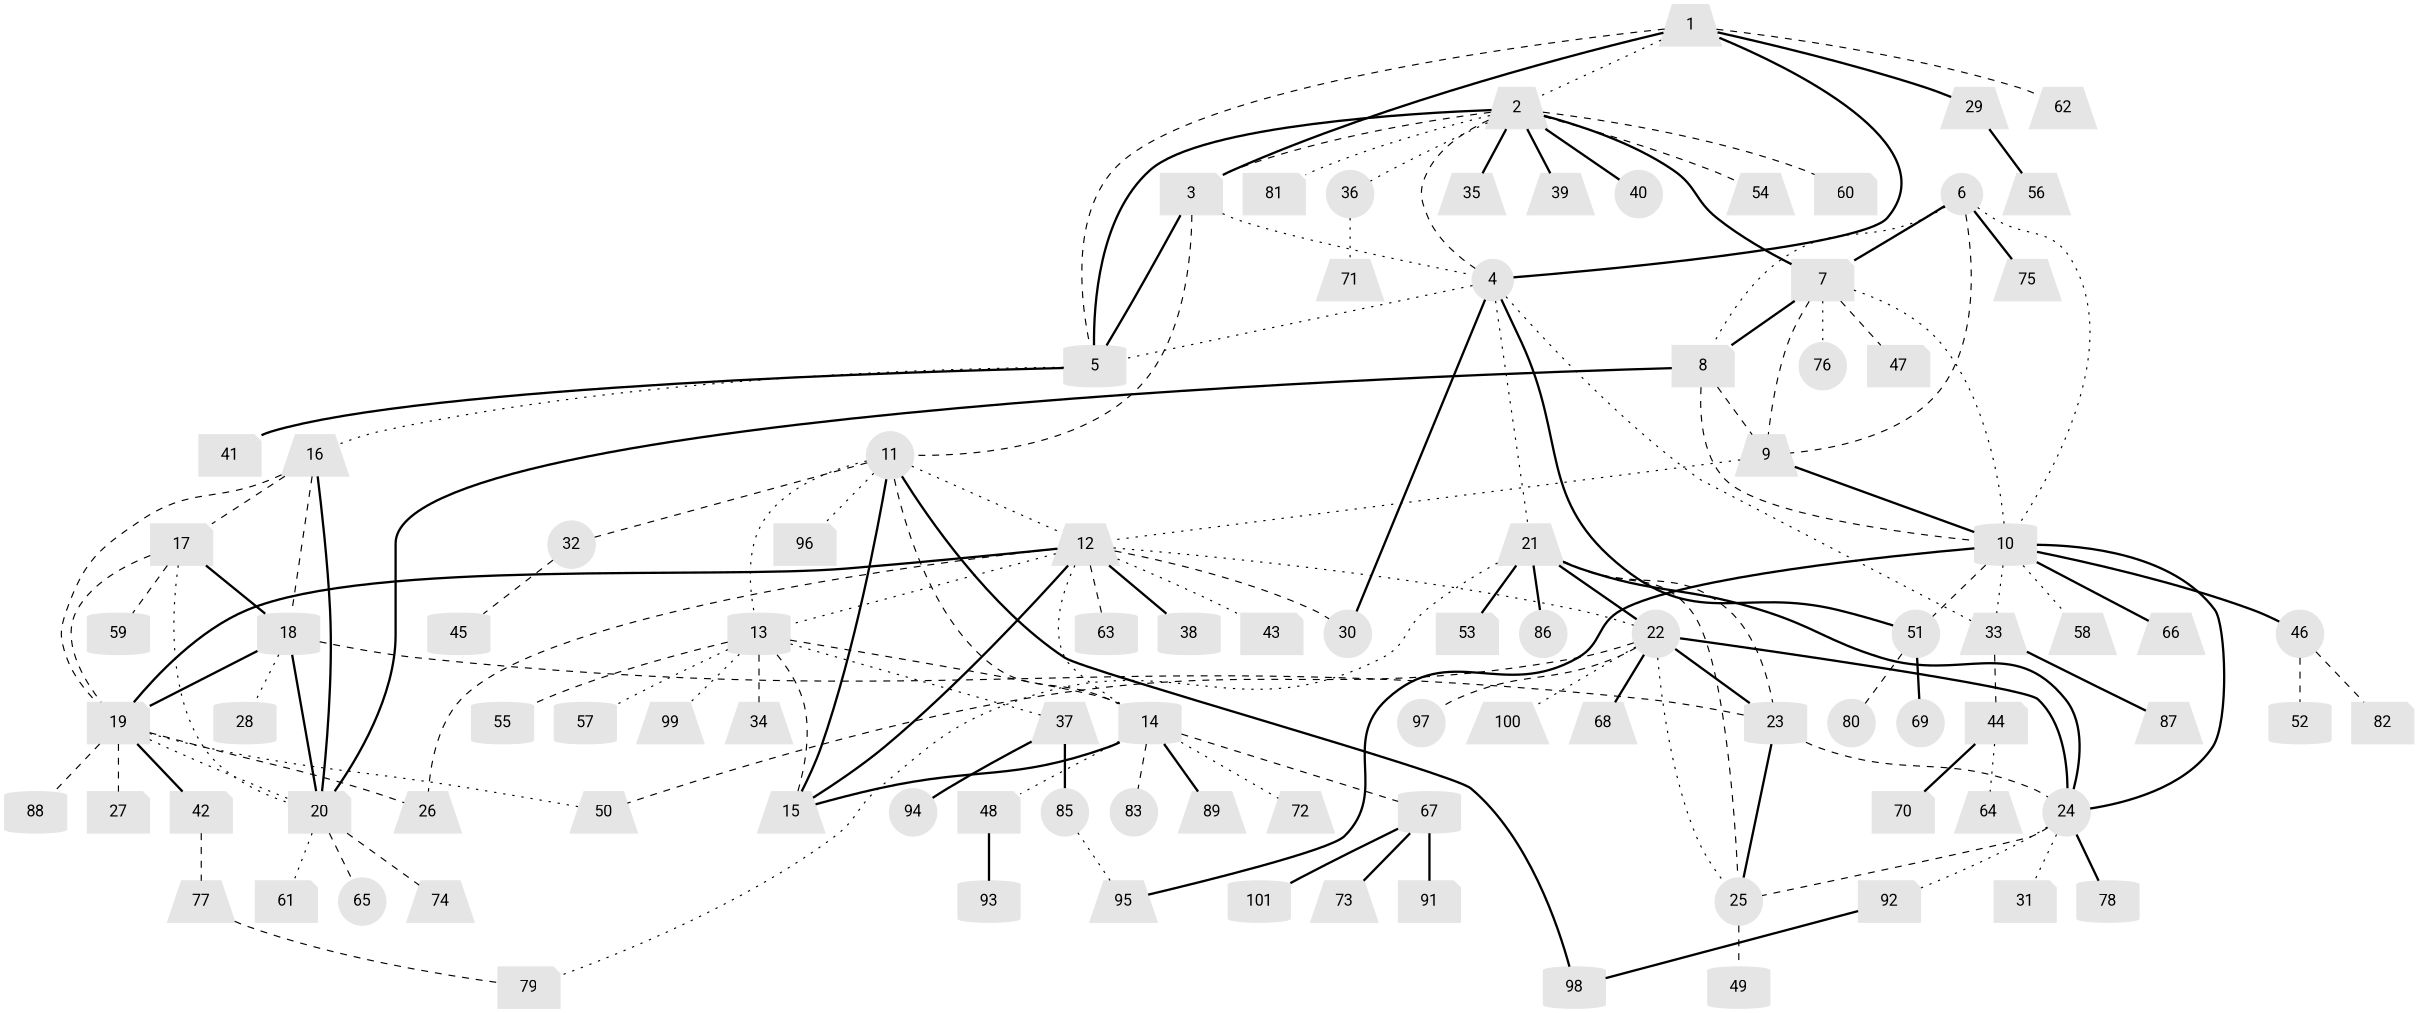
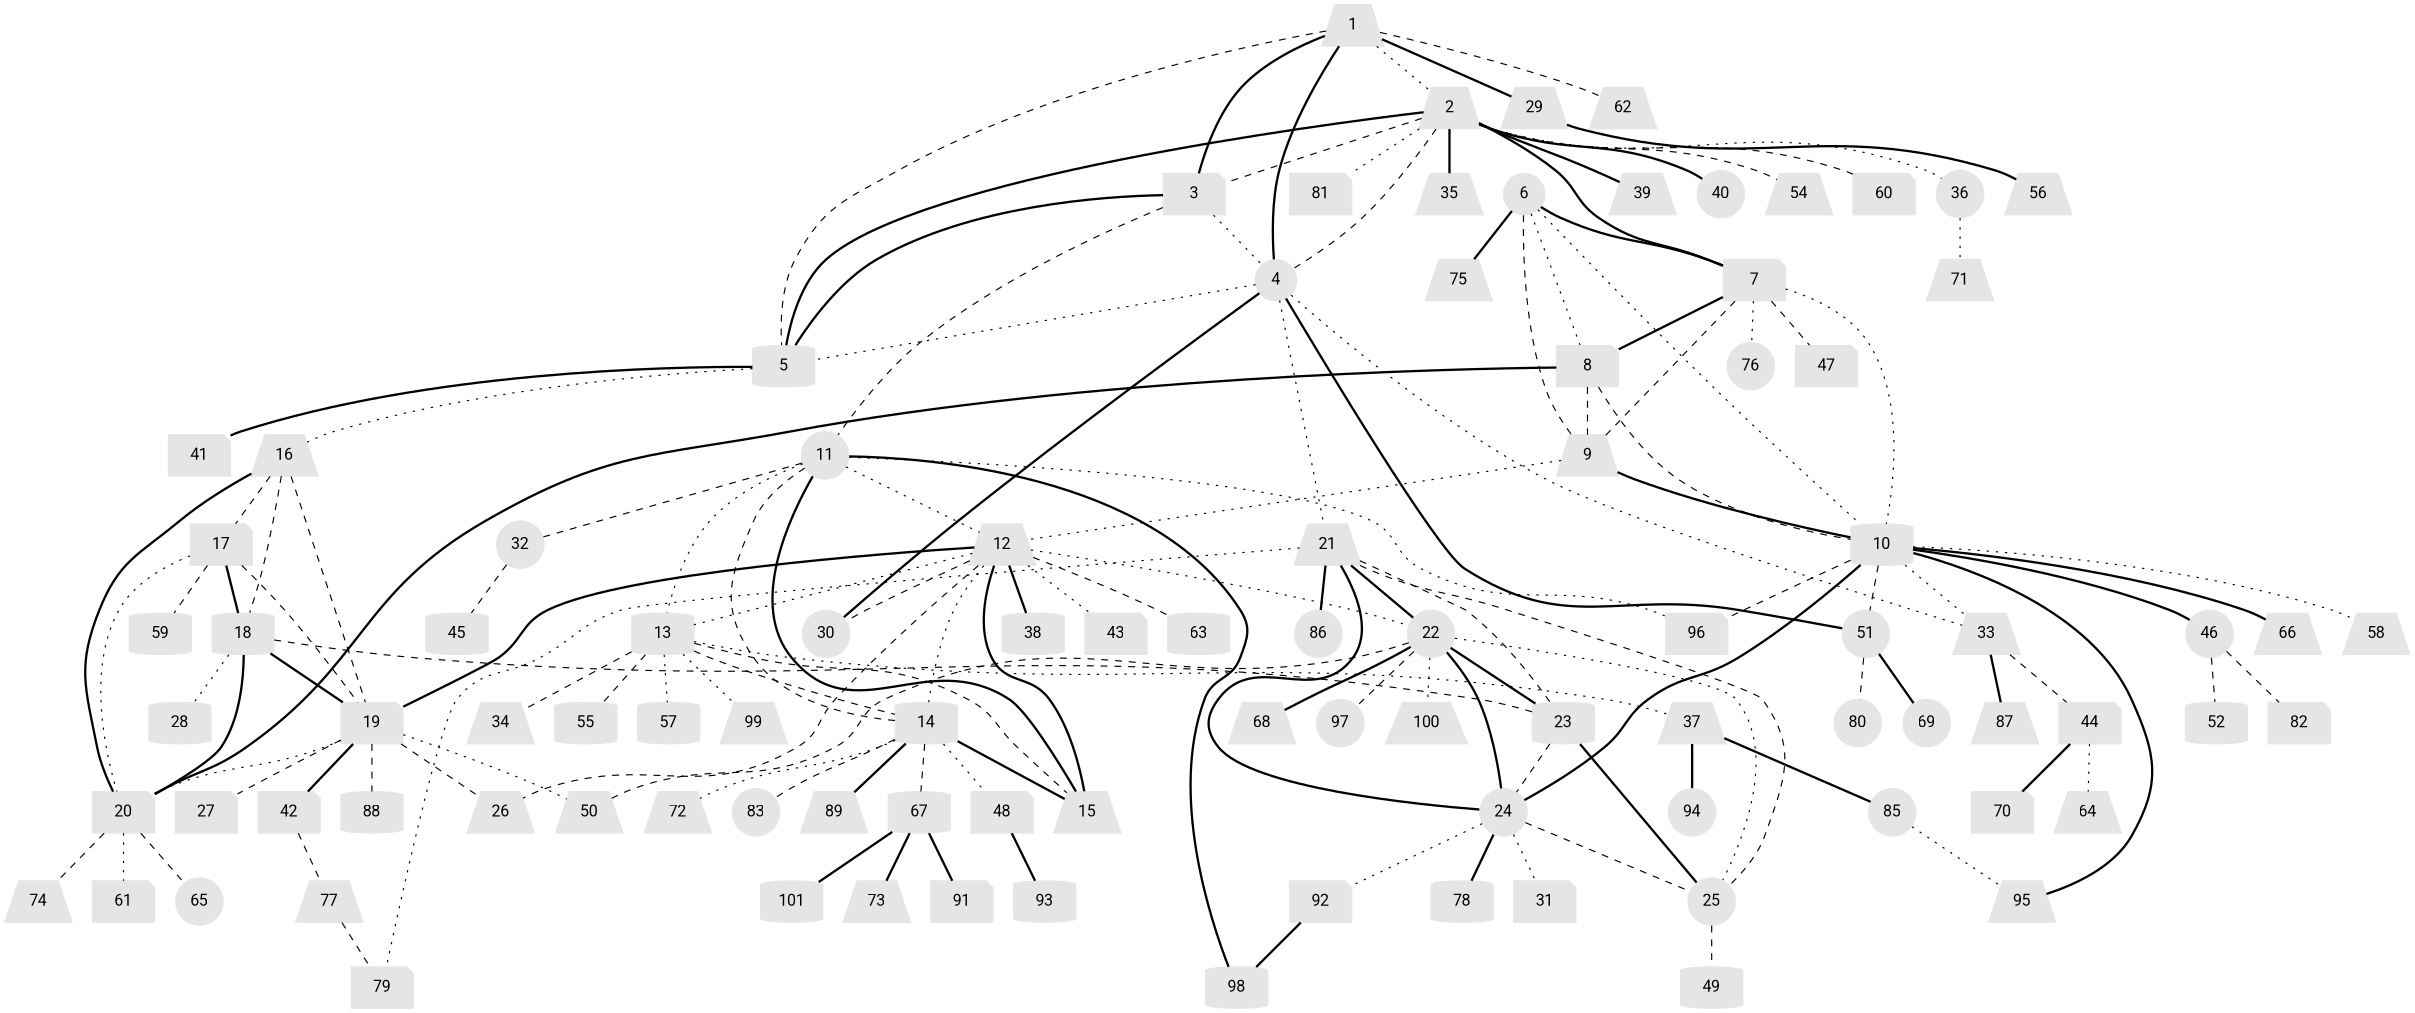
  graph {
    fontname=Roboto
    node [color=gray90 fontname=Roboto shape=trapezium style=filled]
    edge [fontname=Roboto style=bold]
    1
    2
    3 [shape=note]
    4 [shape=circle]
    5 [shape=cylinder]
    29
    62
    7 [shape=note]
    35
    36 [shape=circle]
    39
    40 [shape=circle]
    54
    60 [shape=note]
    81 [shape=note]
    11 [shape=circle]
    21
    30 [shape=circle]
    33
    51 [shape=circle]
    16
    41 [shape=note]
    56
    8 [shape=note]
    9
    10 [shape=cylinder]
    47 [shape=note]
    76 [shape=circle]
    71
    12
    96 [shape=note]
    13 [shape=cylinder]
    14 [shape=cylinder]
    15
    32 [shape=circle]
    98 [shape=cylinder]
    24 [shape=circle]
    22 [shape=circle]
    23 [shape=cylinder]
    25 [shape=circle]
-   53 [shape=note]
    79 [shape=note]
    86 [shape=circle]
    44 [shape=note]
    87
    69 [shape=circle]
    80 [shape=circle]
    20 [shape=note]
    19 [shape=note]
    17 [shape=note]
    18 [shape=cylinder]
    6 [shape=circle]
    75
    46 [shape=circle]
    58
    66
    95
    61 [shape=note]
    65 [shape=circle]
    74
    26
    38 [shape=cylinder]
    43 [shape=note]
    63 [shape=cylinder]
    31 [shape=note]
    78 [shape=cylinder]
    92 [shape=note]
    52 [shape=cylinder]
    82 [shape=note]
    34
    37
    55 [shape=cylinder]
    57 [shape=cylinder]
    99
    48 [shape=note]
    67 [shape=cylinder]
    72
    83 [shape=circle]
    89
    45 [shape=cylinder]
    27 [shape=note]
    42 [shape=note]
    50
    88 [shape=cylinder]
    68
    97 [shape=circle]
    100
    85 [shape=circle]
    94 [shape=circle]
    93 [shape=cylinder]
    73
    91 [shape=note]
    101 [shape=cylinder]
    59 [shape=cylinder]
    28 [shape=cylinder]
    77
    49 [shape=cylinder]
    64
    70 [shape=note]
    1 -- 2 [style=dotted]
    1 -- 3
    1 -- 4
    1 -- 5 [style=dashed]
    1 -- 29
    1 -- 62 [style=dashed]
    2 -- 3 [style=dashed]
    2 -- 4 [style=dashed]
    2 -- 5
    2 -- 7
    2 -- 35
    2 -- 36 [style=dotted]
    2 -- 39
    2 -- 40
    2 -- 54 [style=dashed]
    2 -- 60 [style=dashed]
    2 -- 81 [style=dotted]
    3 -- 4 [style=dotted]
    3 -- 5
    3 -- 11 [style=dashed]
    4 -- 5 [style=dotted]
    4 -- 21 [style=dotted]
    4 -- 30
    4 -- 33 [style=dotted]
    4 -- 51
    5 -- 16 [style=dotted]
    5 -- 41
    29 -- 56
    7 -- 8
    7 -- 9 [style=dashed]
    7 -- 10 [style=dotted]
    7 -- 47 [style=dashed]
    7 -- 76 [style=dotted]
    36 -- 71 [style=dotted]
    11 -- 12 [style=dotted]
    11 -- 96 [style=dotted]
    11 -- 13 [style=dotted]
    11 -- 14 [style=dashed]
    11 -- 15
    11 -- 32 [style=dashed]
    11 -- 98
    21 -- 24
    21 -- 22
    21 -- 23 [style=dashed]
    21 -- 25 [style=dashed]
-   21 -- 53
    21 -- 79 [style=dotted]
    21 -- 86
    33 -- 44 [style=dashed]
    33 -- 87
    51 -- 69
    51 -- 80 [style=dashed]
    16 -- 20
    16 -- 19 [style=dashed]
    16 -- 17 [style=dashed]
    16 -- 18 [style=dashed]
    8 -- 9 [style=dashed]
    8 -- 10 [style=dashed]
    8 -- 20
    9 -- 10
    9 -- 12 [style=dotted]
    10 -- 33 [style=dotted]
    10 -- 51 [style=dashed]
+   10 -- 96 [style=dashed]
    10 -- 24
    10 -- 46
    10 -- 58 [style=dotted]
    10 -- 66
    10 -- 95
    12 -- 30 [style=dashed]
    12 -- 13 [style=dotted]
    12 -- 14 [style=dotted]
    12 -- 15
    12 -- 22 [style=dotted]
    12 -- 19
    12 -- 26 [style=dashed]
    12 -- 38
    12 -- 43 [style=dotted]
    12 -- 63 [style=dashed]
    13 -- 14 [style=dashed]
    13 -- 15 [style=dashed]
    13 -- 34 [style=dashed]
    13 -- 37 [style=dotted]
    13 -- 55 [style=dashed]
    13 -- 57 [style=dotted]
    13 -- 99 [style=dotted]
    14 -- 15
    14 -- 48 [style=dotted]
    14 -- 67 [style=dashed]
    14 -- 72 [style=dotted]
    14 -- 83 [style=dashed]
    14 -- 89
    32 -- 45 [style=dashed]
    24 -- 25 [style=dashed]
    24 -- 31 [style=dotted]
    24 -- 78
    24 -- 92 [style=dotted]
    22 -- 24
    22 -- 23
    22 -- 25 [style=dotted]
    22 -- 50 [style=dashed]
    22 -- 68
    22 -- 97 [style=dashed]
    22 -- 100 [style=dotted]
    23 -- 24 [style=dashed]
    23 -- 25
    25 -- 49 [style=dashed]
    44 -- 64 [style=dotted]
    44 -- 70
    20 -- 61 [style=dotted]
    20 -- 65 [style=dashed]
    20 -- 74 [style=dashed]
    19 -- 20 [style=dotted]
    19 -- 26 [style=dashed]
    19 -- 27 [style=dashed]
    19 -- 42
    19 -- 50 [style=dotted]
    19 -- 88 [style=dashed]
    17 -- 20 [style=dotted]
    17 -- 19 [style=dashed]
    17 -- 18
    17 -- 59 [style=dashed]
    18 -- 23 [style=dashed]
    18 -- 20
    18 -- 19
    18 -- 28 [style=dotted]
    6 -- 7
    6 -- 8 [style=dotted]
    6 -- 9 [style=dashed]
    6 -- 10 [style=dotted]
    6 -- 75
    46 -- 52 [style=dashed]
    46 -- 82 [style=dashed]
    92 -- 98
    37 -- 85
    37 -- 94
    48 -- 93
    67 -- 73
    67 -- 91
    67 -- 101
    42 -- 77 [style=dashed]
    85 -- 95 [style=dotted]
    77 -- 79 [style=dashed]
  }
